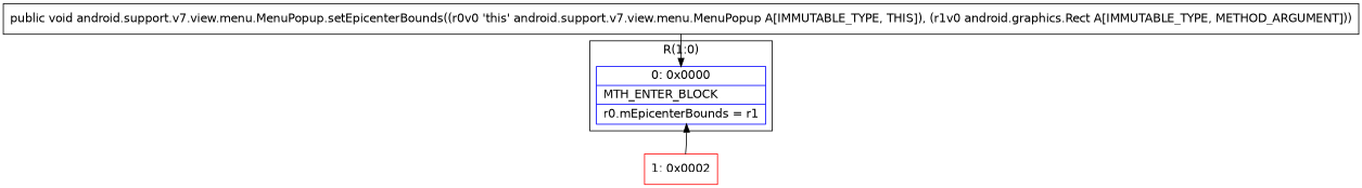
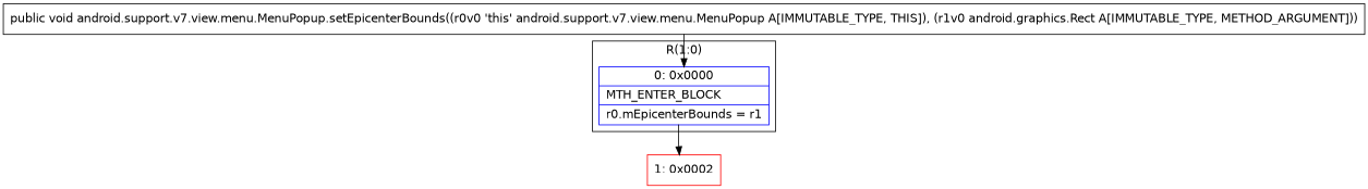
  digraph {
    fontname="DejaVu Sans"
    node [shape=record fontname="DejaVu Sans"]
    edge [fontname="DejaVu Sans"]
    n1 [color=blue label="{0\:\ 0x0000|MTH_ENTER_BLOCK\l|r0.mEpicenterBounds = r1\l}"]
    n2 [color=red label="{1\:\ 0x0002}"]
    n3 [label="{public void android.support.v7.view.menu.MenuPopup.setEpicenterBounds((r0v0 'this' android.support.v7.view.menu.MenuPopup A[IMMUTABLE_TYPE, THIS]), (r1v0 android.graphics.Rect A[IMMUTABLE_TYPE, METHOD_ARGUMENT])) }"]
    subgraph cluster_1 {
      label="R(1:0)"
      n1
    }
-   n2 -> n1
+   n1 -> n2
    n3 -> n1
  }
